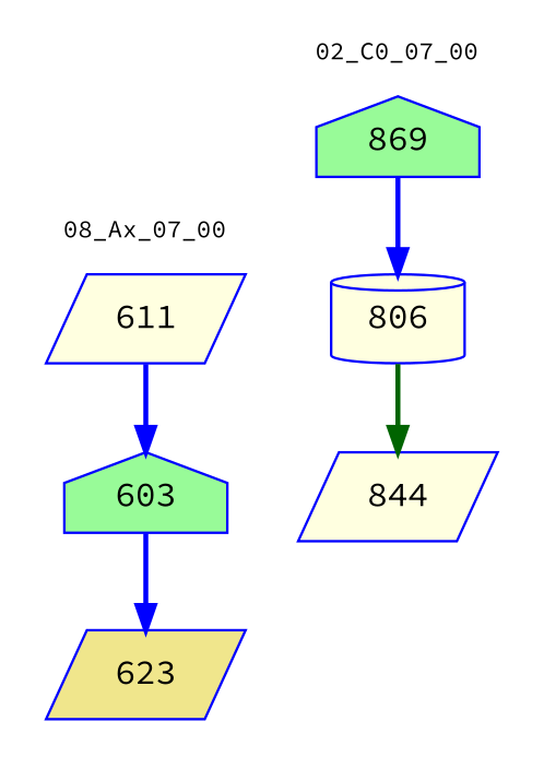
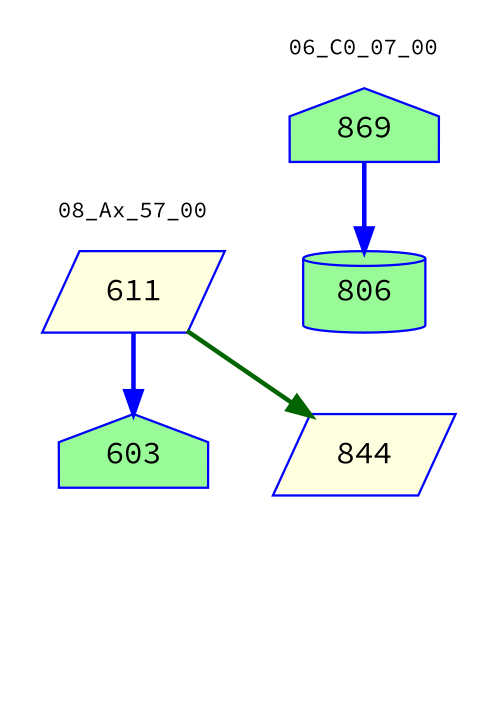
  digraph {
    fontname="Source Code Pro"
    node [color=blue fillcolor=lightyellow fontname="Source Code Pro" shape=parallelogram style=filled]
    edge [color=blue fontname="Source Code Pro" style=bold]
    n1 [label=611]
    n2 [fillcolor=palegreen label=603 shape=house]
-   n3 [fillcolor=khaki label=623]
    n4 [fillcolor=palegreen label=869 shape=house]
-   n5 [label=806 shape=cylinder]
+   n5 [fillcolor=palegreen label=806 shape=cylinder]
    n6 [label=844]
    subgraph cluster_1 {
      color=white
      fontsize=10
-     label="08_Ax_07_00"
+     label="08_Ax_57_00"
      n1
      n2
-     n3
    }
    subgraph cluster_2 {
      color=white
      fontsize=10
-     label="02_C0_07_00"
+     label="06_C0_07_00"
      n4
      n5
      n6
    }
    n1 -> n2
-   n2 -> n3
    n4 -> n5
-   n5 -> n6 [color=darkgreen]
+   n1 -> n6 [color=darkgreen]
  }
